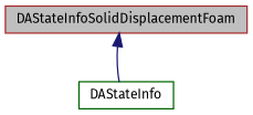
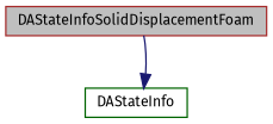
  digraph {
    fontname="Fira Sans"
    node [fontname="Fira Sans" fontsize=10 shape=record]
    n1 [color=brown fillcolor=grey75 fontcolor=black height=0.2 label=DAStateInfoSolidDisplacementFoam style=filled width=0.4]
    n2 [color=darkgreen height=0.2 label=DAStateInfo width=0.4]
-   n1 -> n2 [color=midnightblue dir=back fontname="Fira Sans" fontsize=10 labelfontname=Helvetica labelfontsize=10 style=solid]
+   n2 -> n1 [color=midnightblue dir=back fontname="Fira Sans" fontsize=10 labelfontname=Helvetica labelfontsize=10 style=solid]
  }
